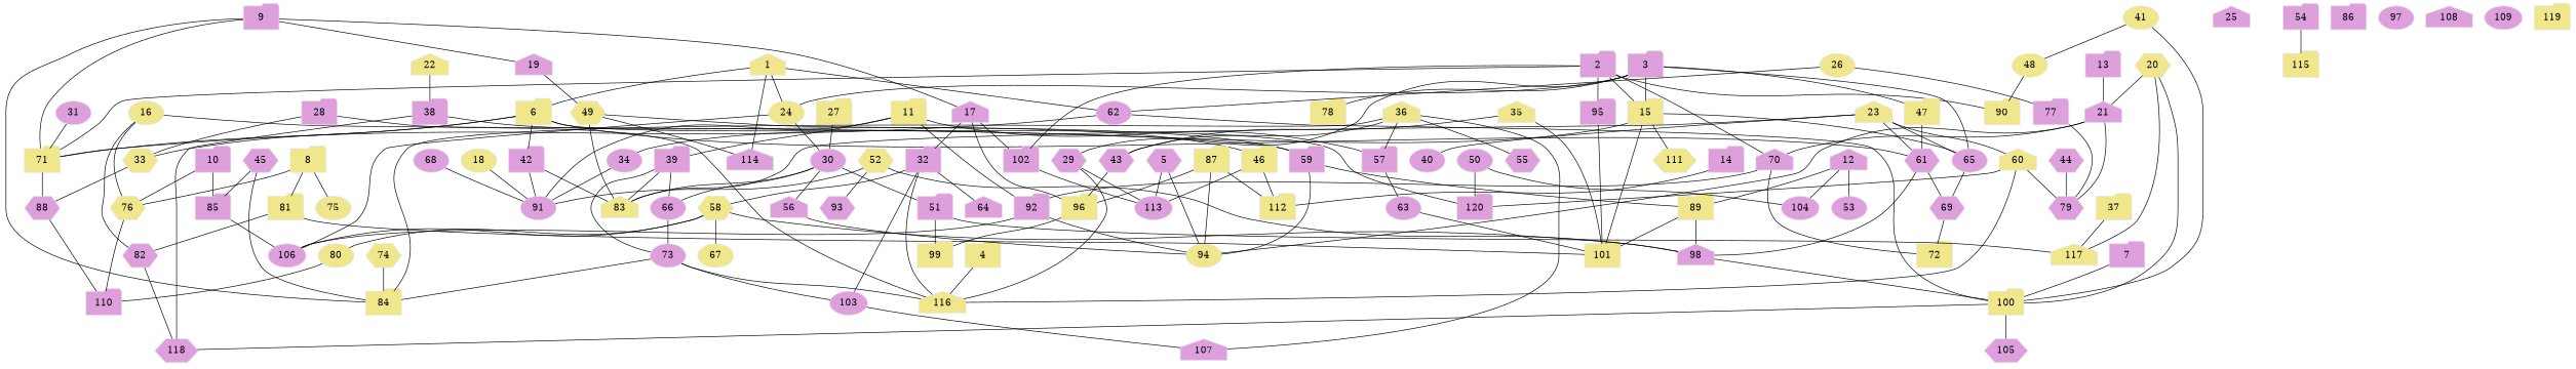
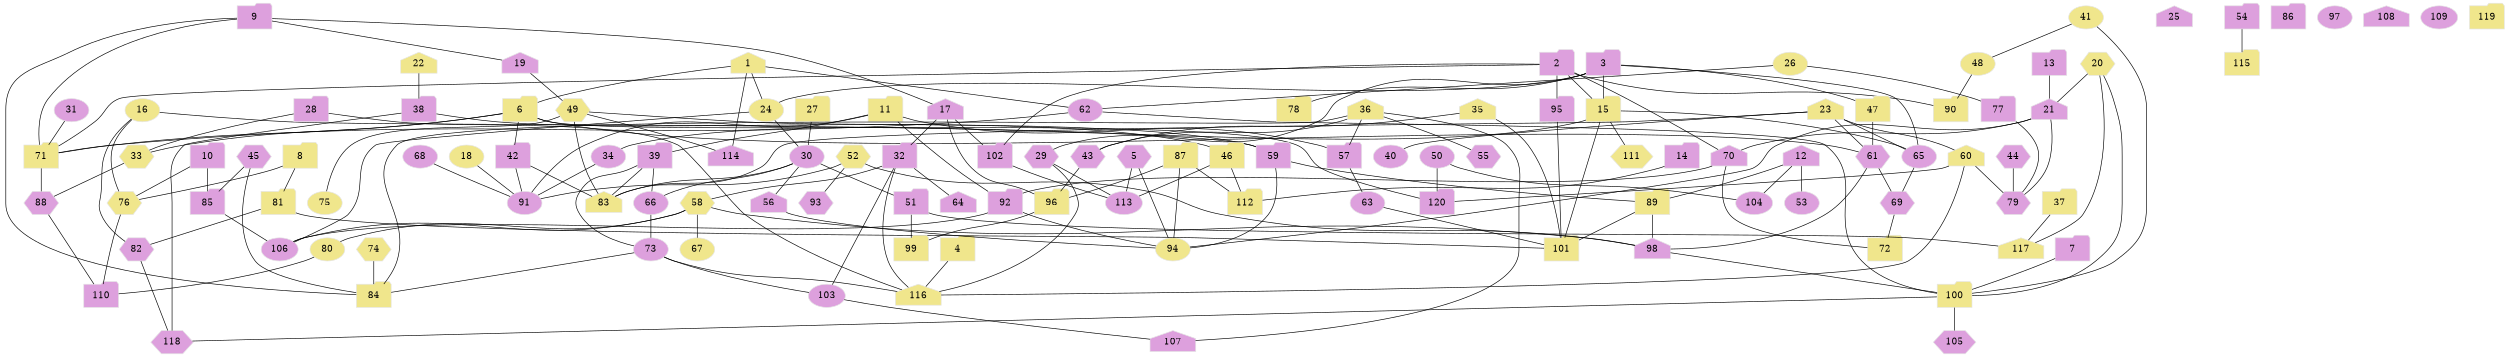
  graph {
    node [color=gray90 fillcolor=plum shape=folder style=filled]
    1 [fillcolor=khaki shape=house]
    6 [fillcolor=khaki]
    24 [fillcolor=khaki shape=ellipse]
    62 [shape=ellipse]
    114 [shape=house]
    71 [fillcolor=khaki]
    33 [fillcolor=khaki shape=hexagon]
    42
    61 [shape=hexagon]
    120
    30 [shape=ellipse]
    106 [shape=ellipse]
    100 [fillcolor=khaki]
    15 [fillcolor=khaki]
    2
    70 [shape=house]
    90 [fillcolor=khaki]
    95
    102
    65 [shape=ellipse]
    34 [shape=ellipse]
    101 [fillcolor=khaki]
    111 [fillcolor=khaki shape=hexagon]
    92
    72 [fillcolor=khaki]
    88 [shape=hexagon]
    113 [shape=ellipse]
    3
    29 [shape=hexagon]
    47 [fillcolor=khaki]
    78 [fillcolor=khaki]
    116 [fillcolor=khaki shape=house]
    69 [shape=hexagon]
    4 [fillcolor=khaki]
    5 [shape=hexagon]
    94 [fillcolor=khaki shape=ellipse]
    91 [shape=ellipse]
    83 [fillcolor=khaki shape=house]
    98 [shape=house]
    7
    118 [shape=hexagon]
    105 [shape=hexagon]
    8 [fillcolor=khaki]
    75 [fillcolor=khaki shape=ellipse]
    76 [fillcolor=khaki shape=hexagon]
    81 [fillcolor=khaki]
    110
    82 [shape=hexagon]
    9
    17 [shape=house]
    19 [shape=house]
    84 [fillcolor=khaki]
    32
    96 [fillcolor=khaki]
    49 [fillcolor=khaki shape=hexagon]
    10
    85
    11 [fillcolor=khaki]
    39
    57
    73 [shape=ellipse]
    66 [shape=ellipse]
    63 [shape=ellipse]
    12 [shape=house]
    53 [shape=ellipse]
    89 [fillcolor=khaki]
    104 [shape=ellipse]
    21 [shape=house]
    13
    79 [shape=hexagon]
    112 [fillcolor=khaki]
    14
    16 [fillcolor=khaki shape=ellipse]
    59
    58 [fillcolor=khaki shape=hexagon]
    64 [shape=house]
    103 [shape=ellipse]
    99 [fillcolor=khaki]
    18 [fillcolor=khaki shape=ellipse]
    20 [fillcolor=khaki shape=hexagon]
    117 [fillcolor=khaki shape=house]
    22 [fillcolor=khaki shape=house]
    38
    46 [fillcolor=khaki]
    23 [fillcolor=khaki shape=house]
    40 [shape=ellipse]
    60 [fillcolor=khaki shape=house]
    51
    56 [shape=house]
    25 [shape=house]
    26 [fillcolor=khaki shape=ellipse]
    77
    27 [fillcolor=khaki]
    28
    31 [shape=ellipse]
    67 [fillcolor=khaki shape=ellipse]
    80 [fillcolor=khaki shape=ellipse]
    107 [shape=house]
    35 [fillcolor=khaki shape=house]
    43 [shape=hexagon]
    36 [fillcolor=khaki shape=house]
    55 [shape=hexagon]
    37 [fillcolor=khaki]
    41 [fillcolor=khaki shape=ellipse]
    48 [fillcolor=khaki shape=ellipse]
    44 [shape=hexagon]
    45 [shape=hexagon]
    50 [shape=ellipse]
    52 [fillcolor=khaki shape=hexagon]
    93 [shape=hexagon]
    115 [fillcolor=khaki]
    54
    68 [shape=ellipse]
    74 [fillcolor=khaki shape=hexagon]
    86
    87 [fillcolor=khaki]
    97 [shape=ellipse]
    108 [shape=house]
    109 [shape=ellipse]
    119 [fillcolor=khaki]
    1 -- 6
    1 -- 24
    1 -- 62
    1 -- 114
    6 -- 71
    6 -- 33
    6 -- 42
    6 -- 61
    6 -- 120
    24 -- 30
    24 -- 106
    62 -- 71
    62 -- 100
    71 -- 88
    33 -- 88
    42 -- 91
    42 -- 83
    61 -- 69
    61 -- 98
    30 -- 83
    30 -- 66
    30 -- 51
    30 -- 56
    100 -- 118
    100 -- 105
    15 -- 65
    15 -- 34
    15 -- 101
    15 -- 111
    2 -- 71
    2 -- 15
    2 -- 70
    2 -- 90
    2 -- 95
    2 -- 102
    70 -- 92
    70 -- 72
    95 -- 101
    102 -- 113
    65 -- 69
    34 -- 91
    92 -- 106
    92 -- 94
    88 -- 110
    3 -- 24
    3 -- 15
    3 -- 65
    3 -- 29
    3 -- 47
    3 -- 78
    29 -- 113
    29 -- 116
    47 -- 61
    69 -- 72
    4 -- 116
    5 -- 113
    5 -- 94
    98 -- 100
    7 -- 100
-   8 -- 75
+   49 -- 75
    8 -- 76
    8 -- 81
    76 -- 110
    81 -- 101
    81 -- 82
    82 -- 118
    9 -- 71
    9 -- 17
    9 -- 19
    9 -- 84
    17 -- 102
    17 -- 32
    17 -- 96
    19 -- 49
    32 -- 116
    32 -- 58
    32 -- 64
    32 -- 103
    96 -- 99
    49 -- 114
    49 -- 83
    49 -- 59
    10 -- 76
    10 -- 85
    85 -- 106
    11 -- 92
    11 -- 91
    11 -- 39
    11 -- 57
    39 -- 83
    39 -- 73
    39 -- 66
    57 -- 63
    73 -- 116
    73 -- 84
    73 -- 103
    66 -- 73
    63 -- 101
    12 -- 53
    12 -- 89
    12 -- 104
    89 -- 101
    89 -- 98
    21 -- 70
    21 -- 94
    21 -- 79
    13 -- 21
    14 -- 112
    16 -- 76
    16 -- 82
    16 -- 59
    59 -- 94
    59 -- 89
    58 -- 106
    58 -- 98
    58 -- 67
    58 -- 80
    103 -- 107
    18 -- 91
    20 -- 100
    20 -- 21
    20 -- 117
    22 -- 38
    38 -- 118
    38 -- 46
    46 -- 113
    46 -- 112
    23 -- 61
    23 -- 65
    23 -- 83
    23 -- 40
    23 -- 60
    60 -- 120
    60 -- 116
    60 -- 79
    51 -- 99
    51 -- 117
    56 -- 94
    26 -- 62
    26 -- 77
    77 -- 79
    27 -- 30
    28 -- 33
    28 -- 116
    31 -- 71
    80 -- 110
    35 -- 101
    35 -- 43
    43 -- 96
    36 -- 84
    36 -- 57
    36 -- 107
    36 -- 43
    36 -- 55
    37 -- 117
    41 -- 100
    41 -- 48
    48 -- 90
    44 -- 79
    45 -- 84
    45 -- 85
    50 -- 120
    50 -- 104
    52 -- 91
    52 -- 98
    52 -- 93
    54 -- 115
    68 -- 91
    74 -- 84
    87 -- 94
    87 -- 96
    87 -- 112
  }
